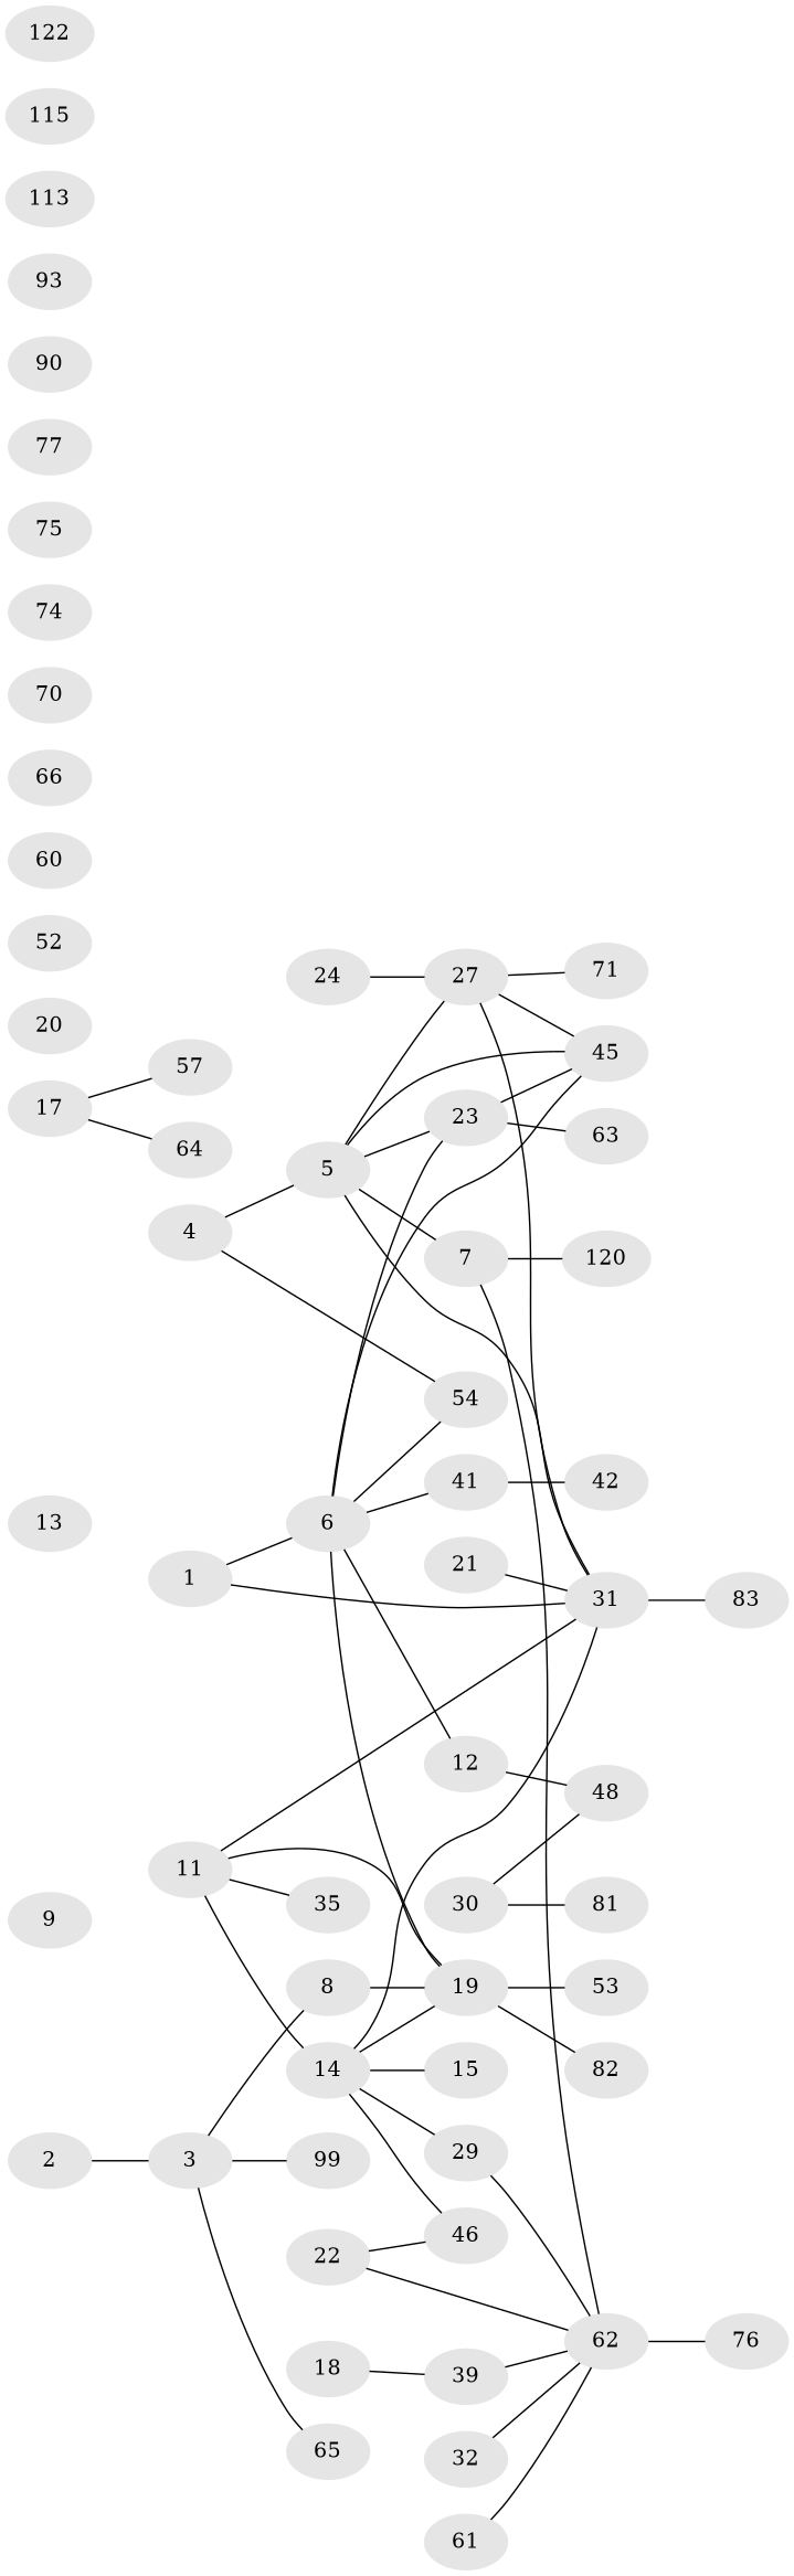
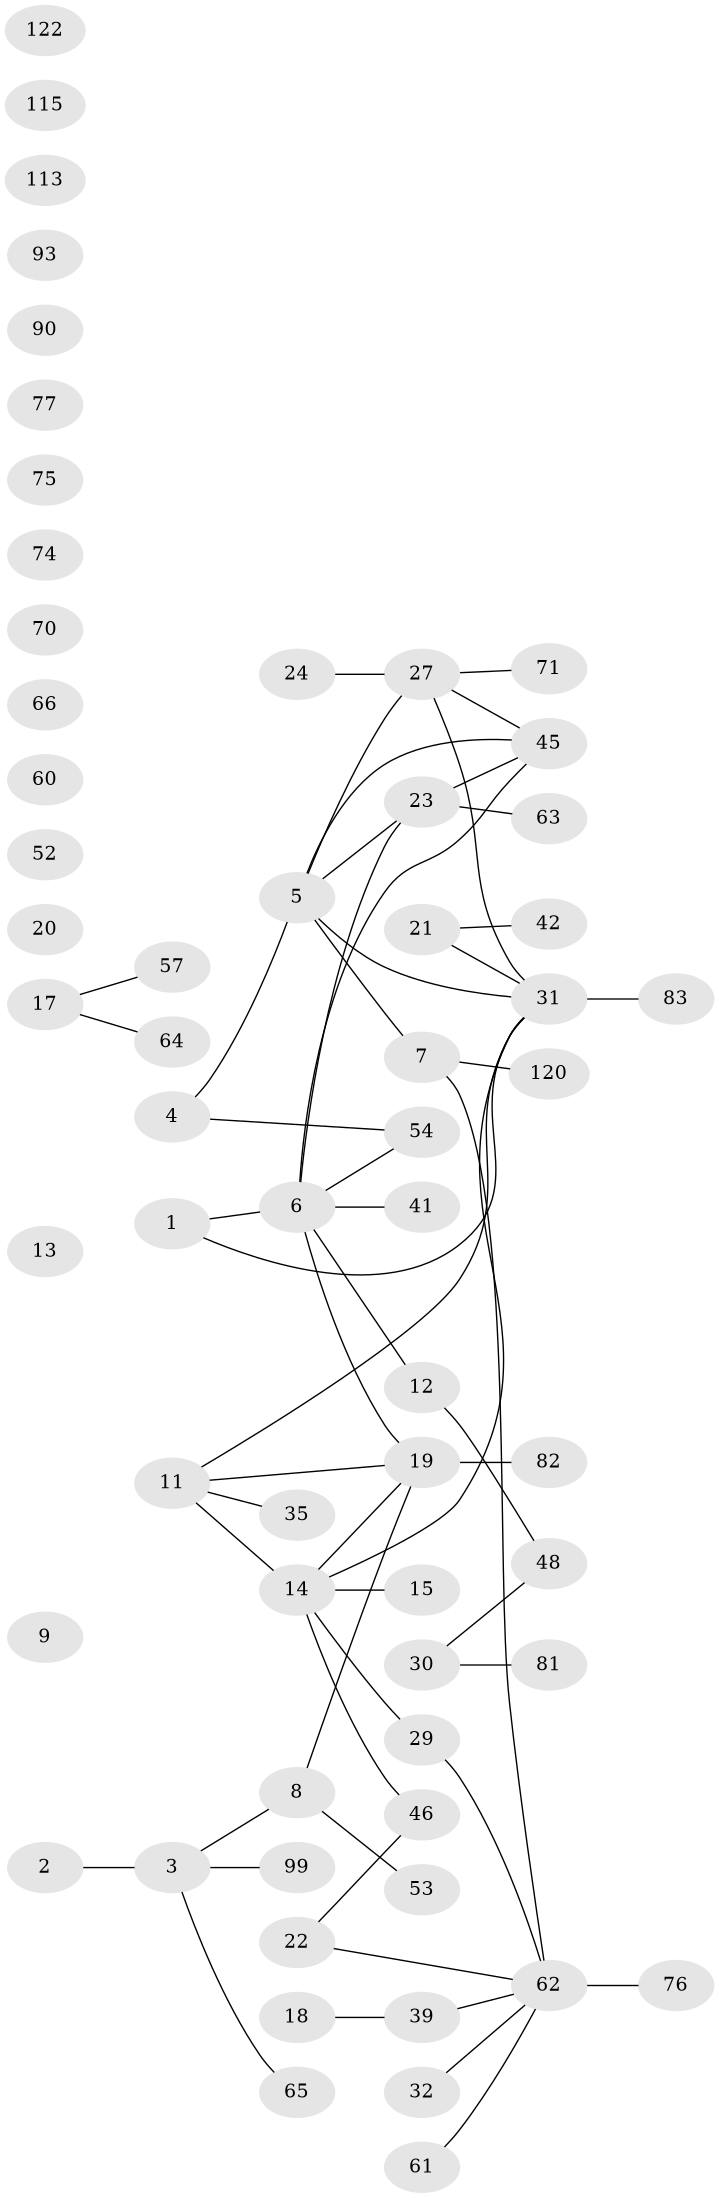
  graph {
    rankdir=LR
    node [color=gray90 style=filled]
    1 [super="+88"]
    6 [super="+73+69"]
    31 [super="+36+40"]
    54 [super="+92+56"]
    23 [super="+86+49"]
    45 [super="+107+114+68"]
    12 [super="+102"]
    19 [super="+28+110"]
    41
    83
    2 [super="+47"]
    3 [super="+87"]
    8 [super="+91+26+10"]
    65
    99
    4 [super="+51"]
    5 [super="+58+37+59"]
    7 [super="+16"]
    27 [super="+44+84"]
    62 [super="+78+72"]
    120
    63
    71
    48
    n25 [label=53]
    82 [super="+123"]
    42
    76
    9
    11 [super="+25"]
    14 [super="+53+50+55"]
    35
    15 [super="+106"]
    29 [super="+67+80"]
    46 [super="+101"]
    13
    17 [super="+43"]
    57 [super="+100+95"]
    64
    18
    39
    20
    21
    22
    24
    30
    81
    32
    52
    60
    61 [super="+79"]
    66 [super="+112"]
    70
    74
    75
    77
    90
    93
    113
    115
    122
    1 -- 6
    1 -- 31
    6 -- 54
    6 -- 23
    6 -- 45
    6 -- 12
    6 -- 19 [weight=2]
    6 -- 41
    31 -- 83
    23 -- 45
    23 -- 63
    12 -- 48
-   19 -- n25
+   8 -- n25
    19 -- 82
-   41 -- 42
+   21 -- 42
    2 -- 3
    3 -- 8
    3 -- 65
    3 -- 99
    8 -- 19
    4 -- 54
    4 -- 5
    5 -- 31
    5 -- 23
    5 -- 45
    5 -- 7
    5 -- 27
    7 -- 62
    7 -- 120
    27 -- 31
    27 -- 45
    27 -- 71
    62 -- 76
    11 -- 31
    11 -- 19
    11 -- 14
    11 -- 35
    14 -- 31
    14 -- 19
    14 -- 15
    14 -- 29
    14 -- 46
    29 -- 62
    17 -- 57
    17 -- 64
    18 -- 39
    39 -- 62
    21 -- 31
    22 -- 62
    22 -- 46
    24 -- 27
    30 -- 48
    30 -- 81
    32 -- 62
    61 -- 62
  }
